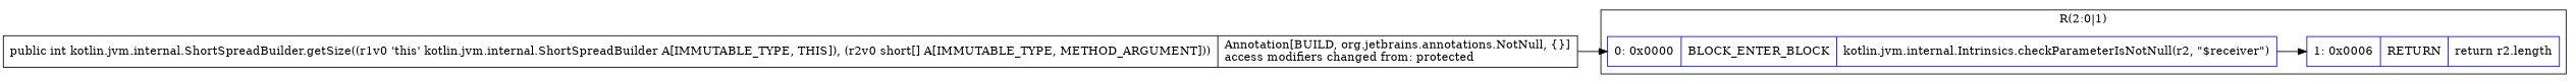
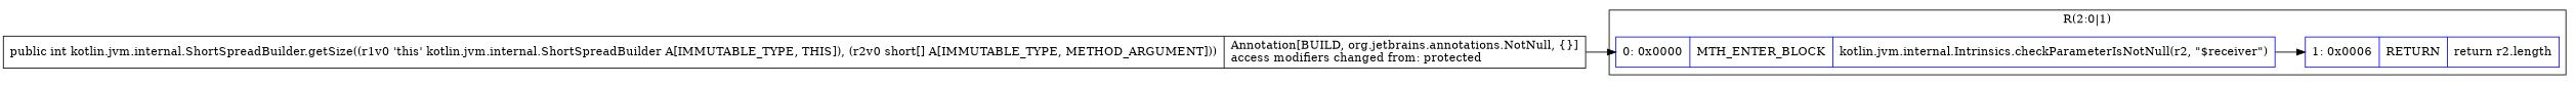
  digraph {
    rankdir=LR
    fontname="DejaVu Serif"
    node [color=blue shape=record fontname="DejaVu Serif"]
    edge [fontname="DejaVu Serif"]
-   n1 [label="{0\:\ 0x0000|BLOCK_ENTER_BLOCK\l|kotlin.jvm.internal.Intrinsics.checkParameterIsNotNull(r2, \"$receiver\")\l}"]
+   n1 [label="{0\:\ 0x0000|MTH_ENTER_BLOCK\l|kotlin.jvm.internal.Intrinsics.checkParameterIsNotNull(r2, \"$receiver\")\l}"]
    n2 [label="{1\:\ 0x0006|RETURN\l|return r2.length\l}"]
    n3 [label="{public int kotlin.jvm.internal.ShortSpreadBuilder.getSize((r1v0 'this' kotlin.jvm.internal.ShortSpreadBuilder A[IMMUTABLE_TYPE, THIS]), (r2v0 short[] A[IMMUTABLE_TYPE, METHOD_ARGUMENT]))  | Annotation[BUILD, org.jetbrains.annotations.NotNull, \{\}]\laccess modifiers changed from: protected\l}" color=""]
    subgraph cluster_1 {
      label="R(2:0|1)"
      n1
      n2
    }
    n1 -> n2
    n3 -> n1
  }
